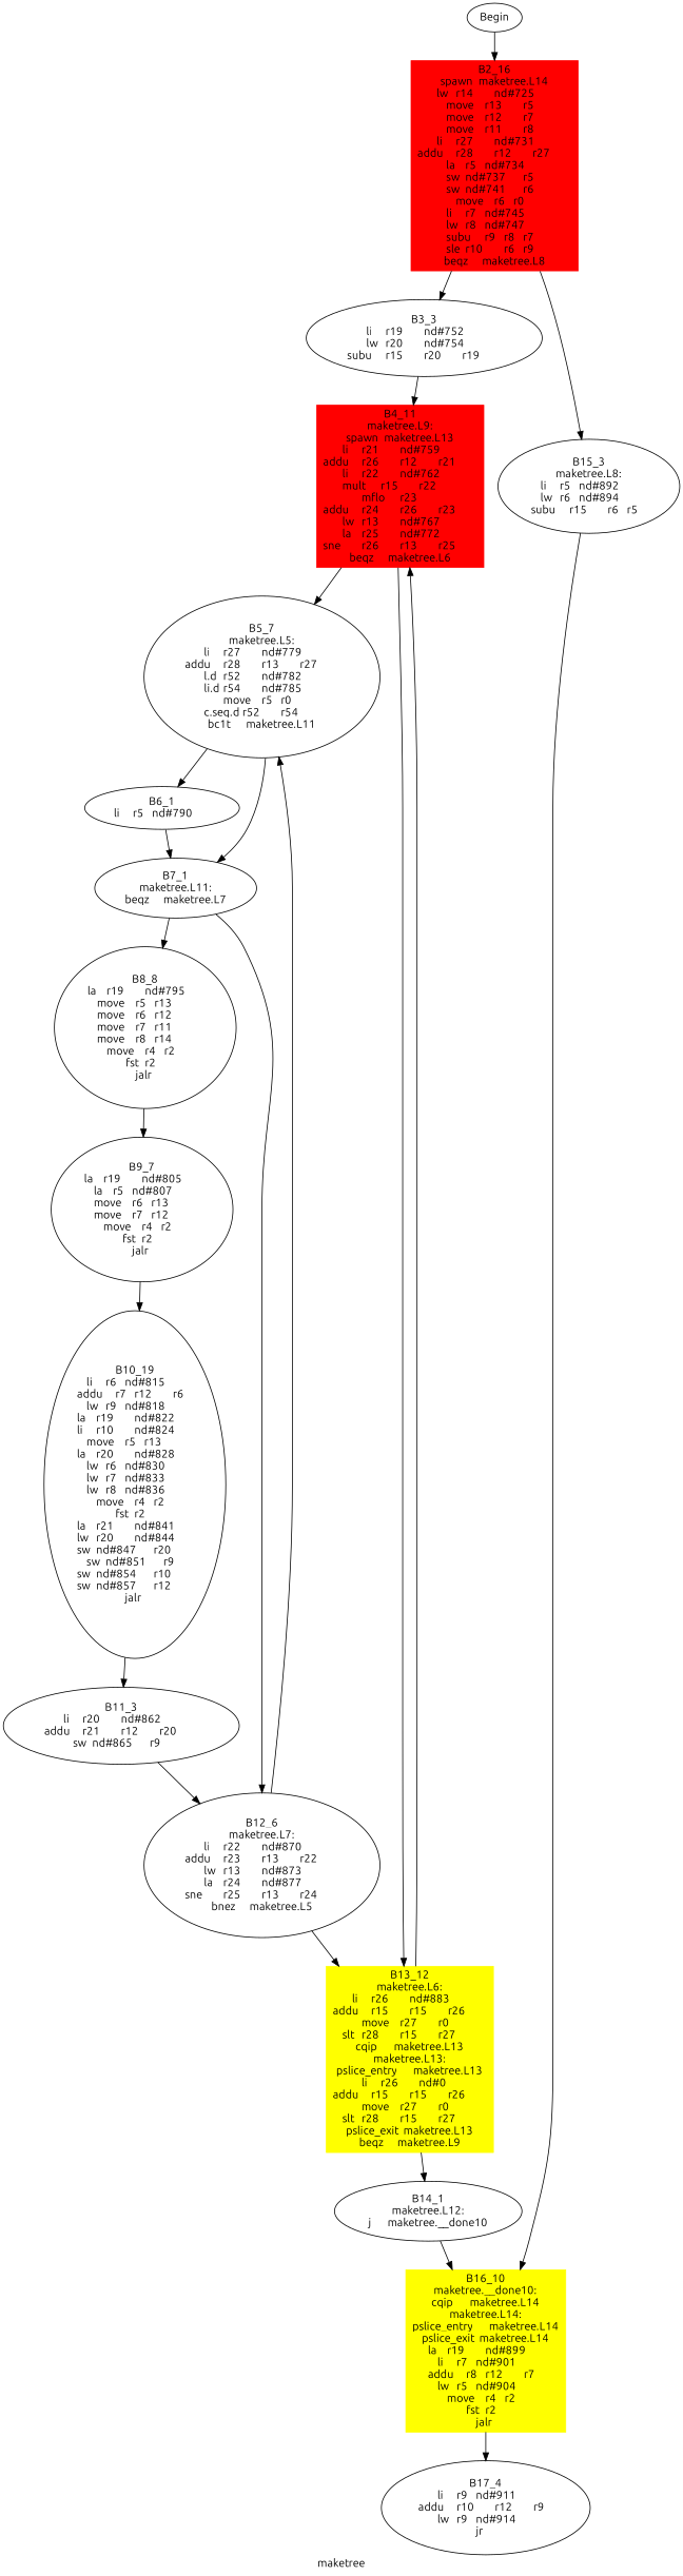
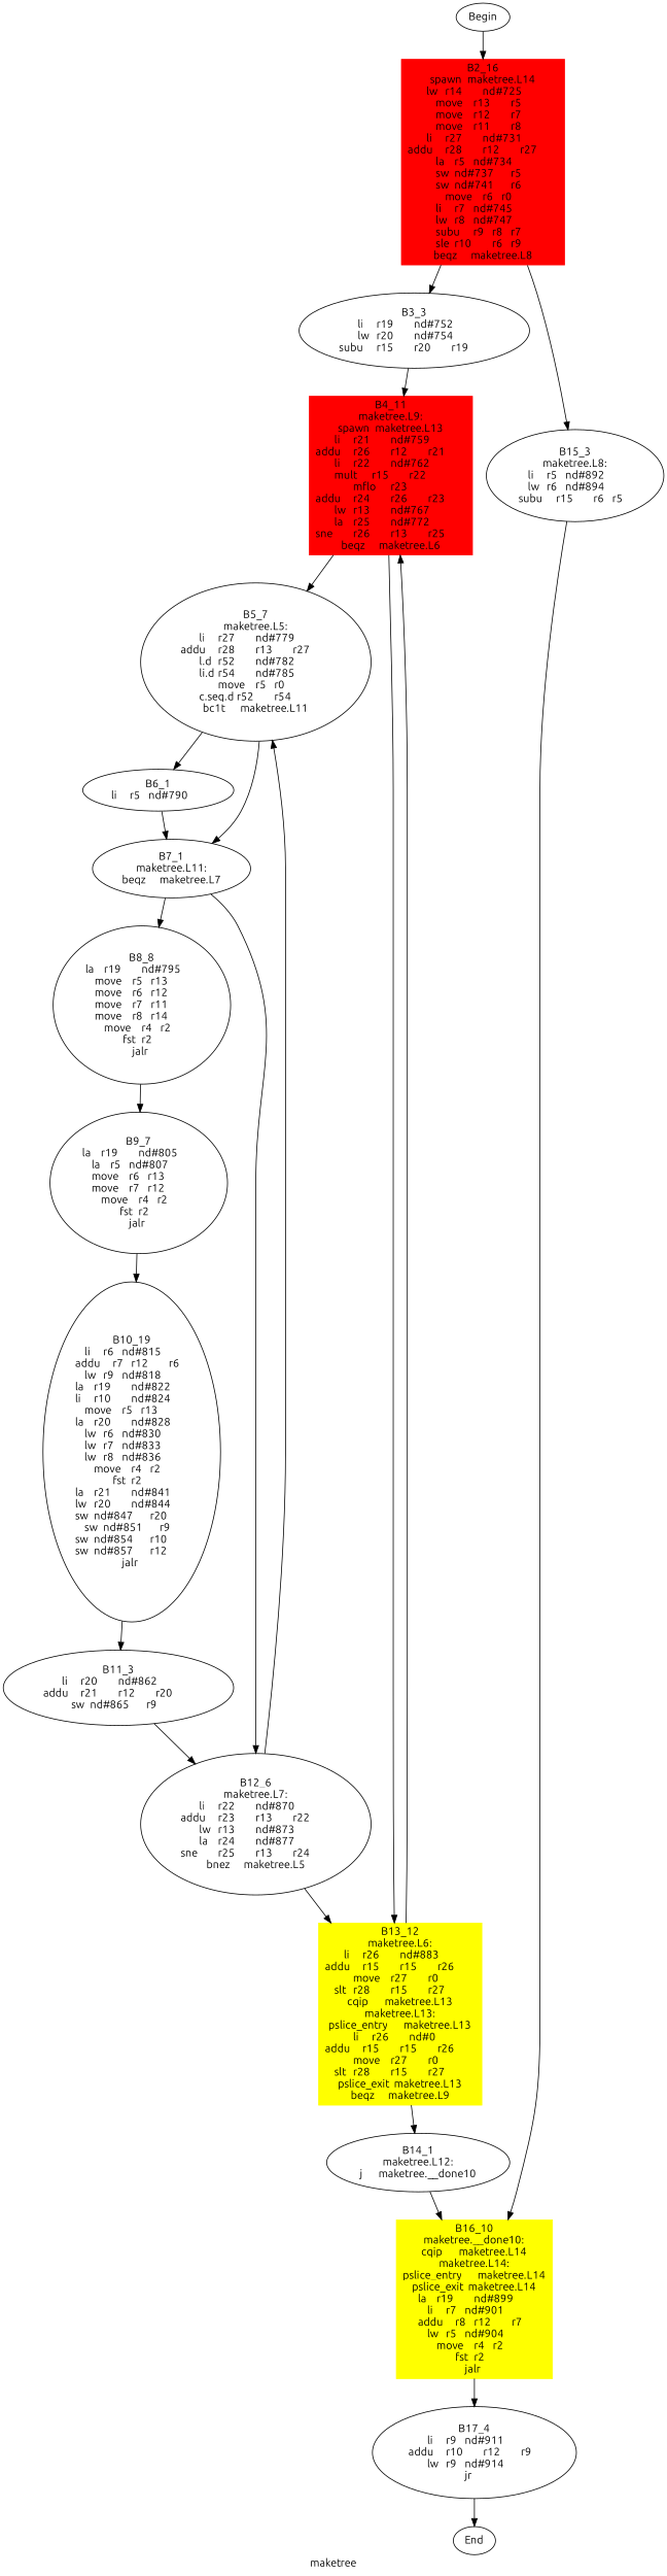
  digraph {
    color=purple
    label=maketree
    style=dashed
    fontname=Ubuntu
    node [fontname=Ubuntu]
    edge [fontname=Ubuntu]
    n1 [label=Begin]
    n2 [color=red label="B2_16\nspawn	maketree.L14\nlw	r14	nd#725	\nmove	r13	r5	\nmove	r12	r7	\nmove	r11	r8	\nli	r27	nd#731	\naddu	r28	r12	r27	\nla	r5	nd#734	\nsw	nd#737	r5	\nsw	nd#741	r6	\nmove	r6	r0	\nli	r7	nd#745	\nlw	r8	nd#747	\nsubu	r9	r8	r7	\nsle	r10	r6	r9	\nbeqz	maketree.L8\n" shape=box style=filled]
    n3 [label="B3_3\nli	r19	nd#752	\nlw	r20	nd#754	\nsubu	r15	r20	r19	\n"]
    n4 [label="B15_3\nmaketree.L8:\nli	r5	nd#892	\nlw	r6	nd#894	\nsubu	r15	r6	r5	\n"]
+   n5 [label=End]
    n6 [color=red label="B4_11\nmaketree.L9:\nspawn	maketree.L13\nli	r21	nd#759	\naddu	r26	r12	r21	\nli	r22	nd#762	\nmult	r15	r22	\nmflo	r23	\naddu	r24	r26	r23	\nlw	r13	nd#767	\nla	r25	nd#772	\nsne	r26	r13	r25	\nbeqz	maketree.L6\n" shape=box style=filled]
    n7 [color=yellow label="B16_10\nmaketree.__done10:\ncqip	maketree.L14\nmaketree.L14:\npslice_entry	maketree.L14\npslice_exit	maketree.L14\nla	r19	nd#899	\nli	r7	nd#901	\naddu	r8	r12	r7	\nlw	r5	nd#904	\nmove	r4	r2	\nfst	r2	\njalr	\n" shape=polygon style=filled]
    n8 [label="B5_7\nmaketree.L5:\nli	r27	nd#779	\naddu	r28	r13	r27	\nl.d	r52	nd#782	\nli.d	r54	nd#785	\nmove	r5	r0	\nc.seq.d	r52	r54	\nbc1t	maketree.L11\n"]
    n9 [color=yellow label="B13_12\nmaketree.L6:\nli	r26	nd#883	\naddu	r15	r15	r26	\nmove	r27	r0	\nslt	r28	r15	r27	\ncqip	maketree.L13\nmaketree.L13:\npslice_entry	maketree.L13\nli	r26	nd#0	\naddu	r15	r15	r26	\nmove	r27	r0	\nslt	r28	r15	r27	\npslice_exit	maketree.L13\nbeqz	maketree.L9\n" shape=polygon style=filled]
    n10 [label="B6_1\nli	r5	nd#790	\n"]
    n11 [label="B7_1\nmaketree.L11:\nbeqz	maketree.L7\n"]
    n12 [label="B14_1\nmaketree.L12:\nj	maketree.__done10\n"]
    n13 [label="B8_8\nla	r19	nd#795	\nmove	r5	r13	\nmove	r6	r12	\nmove	r7	r11	\nmove	r8	r14	\nmove	r4	r2	\nfst	r2	\njalr	\n"]
    n14 [label="B12_6\nmaketree.L7:\nli	r22	nd#870	\naddu	r23	r13	r22	\nlw	r13	nd#873	\nla	r24	nd#877	\nsne	r25	r13	r24	\nbnez	maketree.L5\n"]
    n15 [label="B9_7\nla	r19	nd#805	\nla	r5	nd#807	\nmove	r6	r13	\nmove	r7	r12	\nmove	r4	r2	\nfst	r2	\njalr	\n"]
    n16 [label="B10_19\nli	r6	nd#815	\naddu	r7	r12	r6	\nlw	r9	nd#818	\nla	r19	nd#822	\nli	r10	nd#824	\nmove	r5	r13	\nla	r20	nd#828	\nlw	r6	nd#830	\nlw	r7	nd#833	\nlw	r8	nd#836	\nmove	r4	r2	\nfst	r2	\nla	r21	nd#841	\nlw	r20	nd#844	\nsw	nd#847	r20	\nsw	nd#851	r9	\nsw	nd#854	r10	\nsw	nd#857	r12	\njalr	\n"]
    n17 [label="B11_3\nli	r20	nd#862	\naddu	r21	r12	r20	\nsw	nd#865	r9	\n"]
    n18 [label="B17_4\nli	r9	nd#911	\naddu	r10	r12	r9	\nlw	r9	nd#914	\njr	\n"]
    n1 -> n2
    n2 -> n3
    n2 -> n4
    n3 -> n6
    n4 -> n7
    n6 -> n8
    n6 -> n9
    n7 -> n18
    n8 -> n10
    n8 -> n11
    n9 -> n6
    n9 -> n12
    n10 -> n11
    n11 -> n13
    n11 -> n14
    n12 -> n7
    n13 -> n15
    n14 -> n8
    n14 -> n9
    n15 -> n16
    n16 -> n17
    n17 -> n14
+   n18 -> n5
  }
